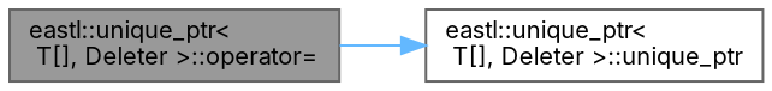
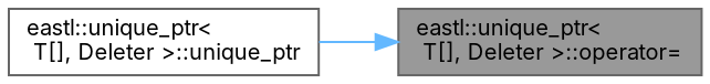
  digraph {
    rankdir=LR
    fontname=Inter
    node [fontname=Inter fontsize=10 shape=box style=filled]
    n1 [color=gray40 fillcolor=grey60 fontcolor=black height=0.2 label="eastl::unique_ptr\<\l T[], Deleter \>::operator=" width=0.4]
    n2 [color=grey40 fillcolor=white height=0.2 label="eastl::unique_ptr\<\l T[], Deleter \>::unique_ptr" width=0.4]
-   n1 -> n2 [color=steelblue1 fontname=Inter fontsize=10 labelfontname=Helvetica labelfontsize=10 style=solid]
+   n2 -> n1 [color=steelblue1 fontname=Inter fontsize=10 labelfontname=Helvetica labelfontsize=10 style=solid]
  }
